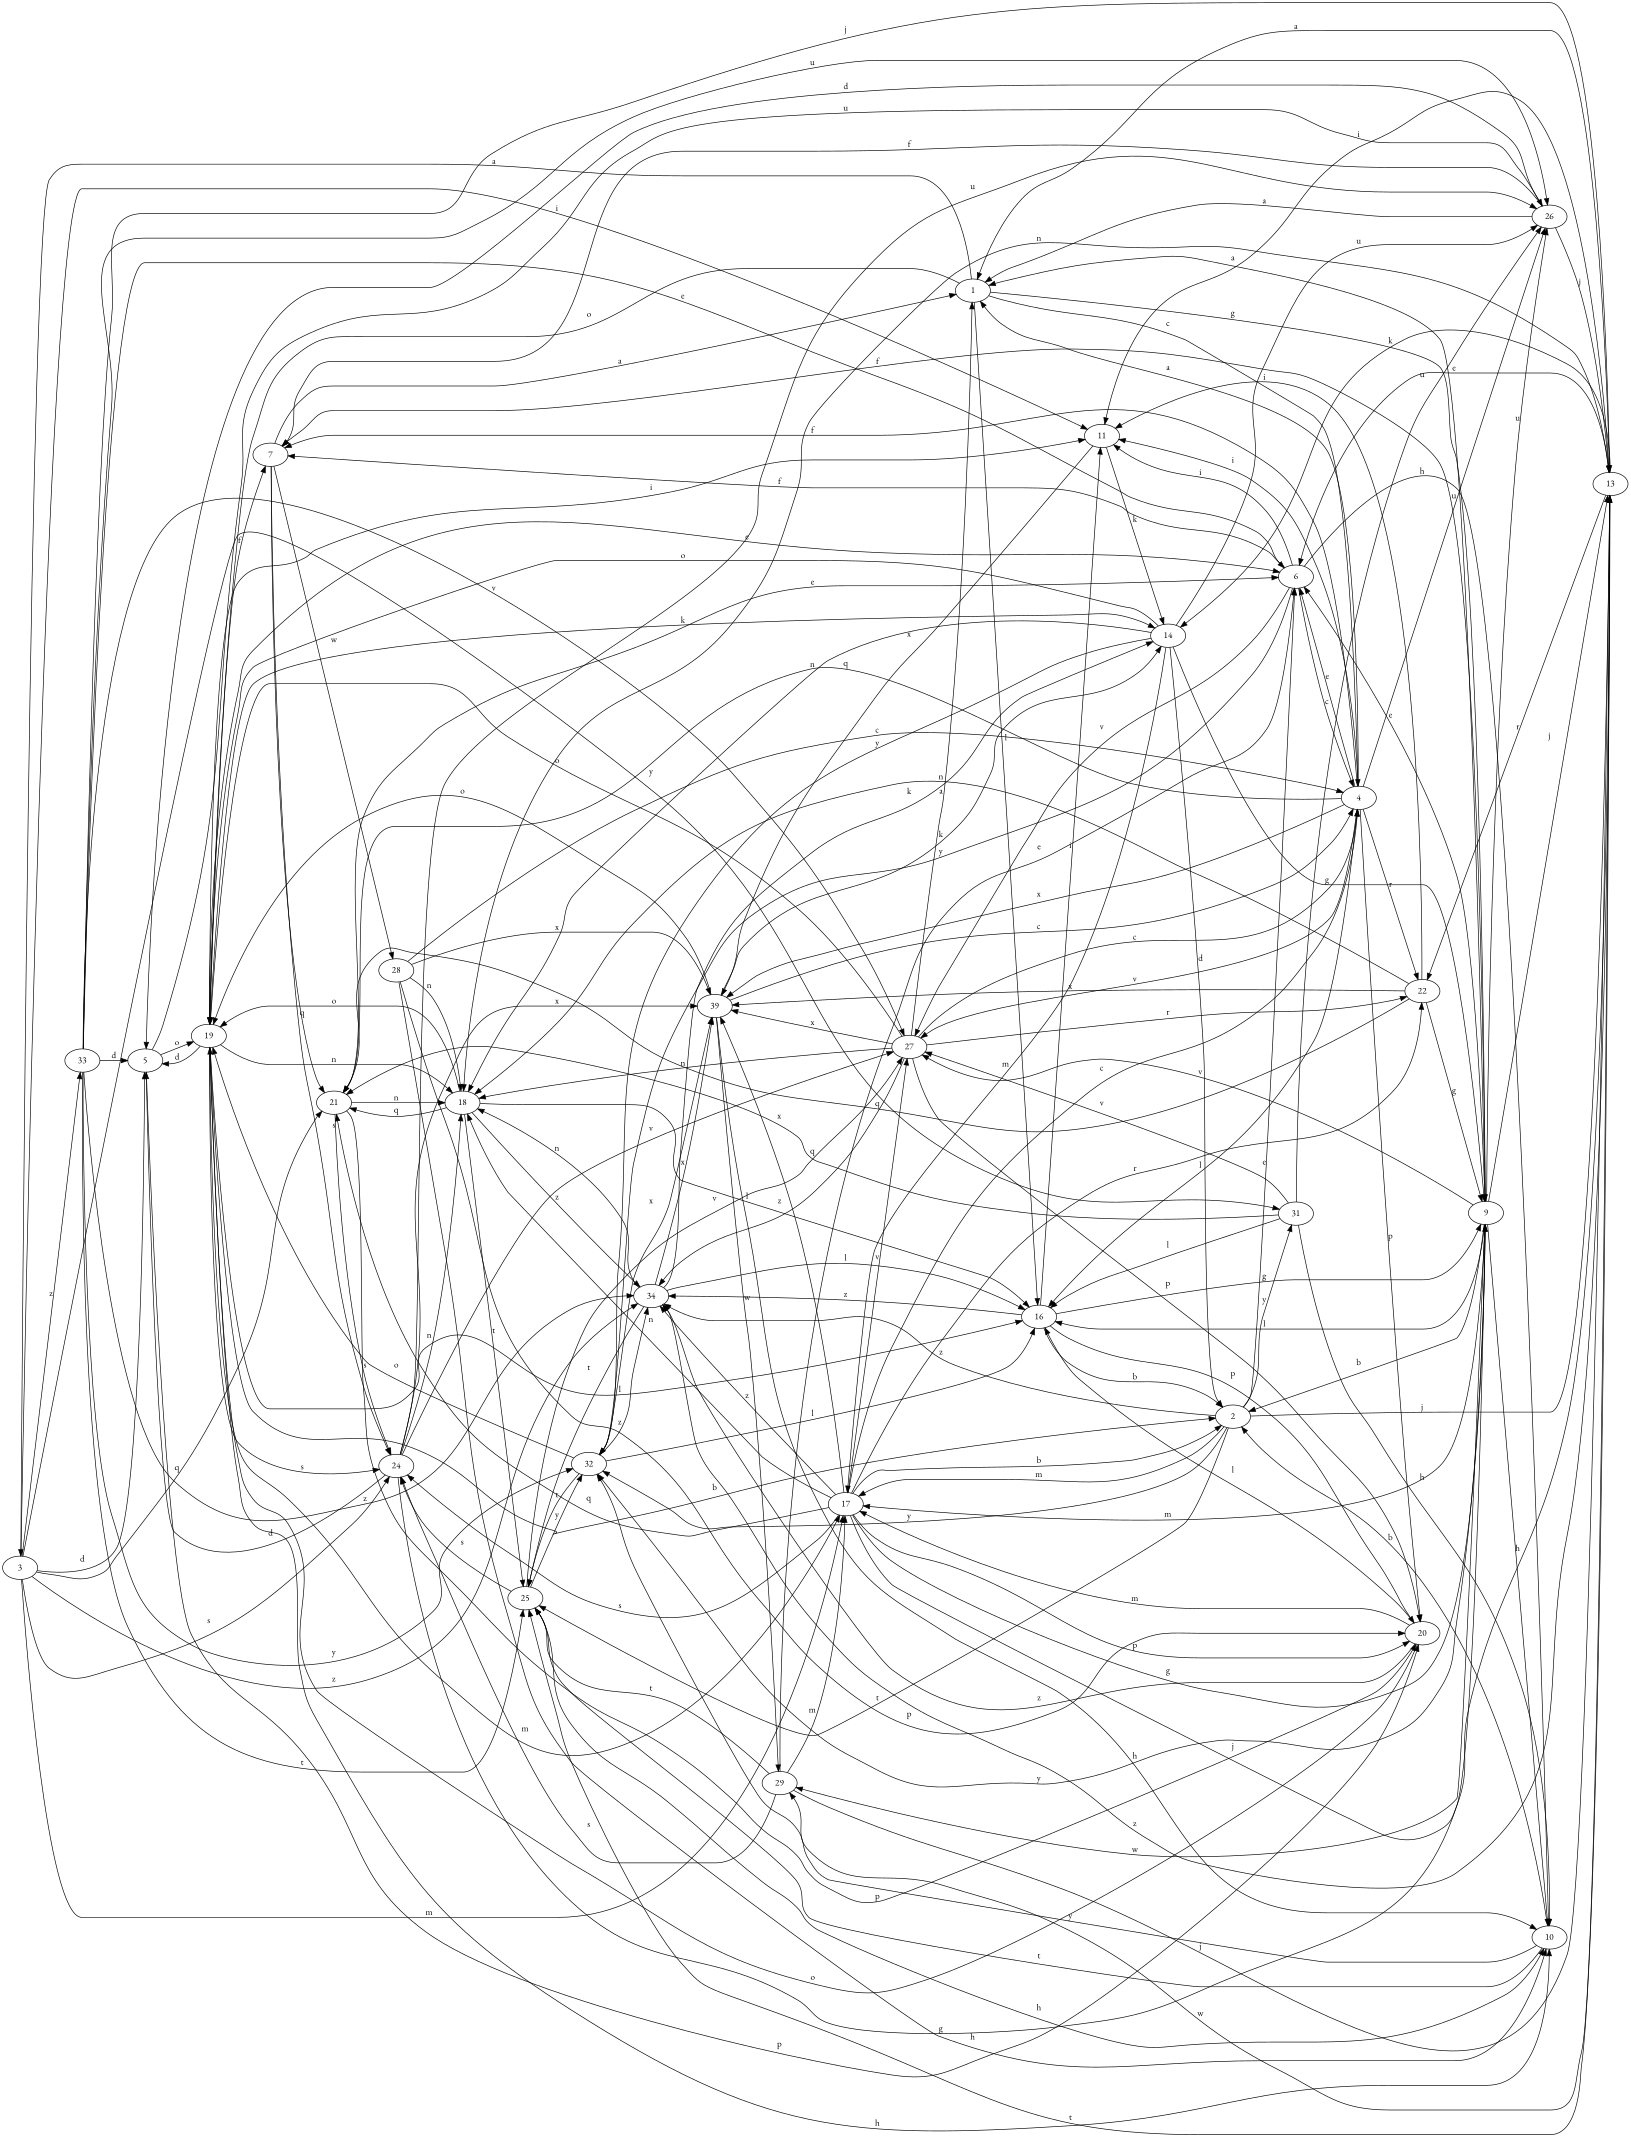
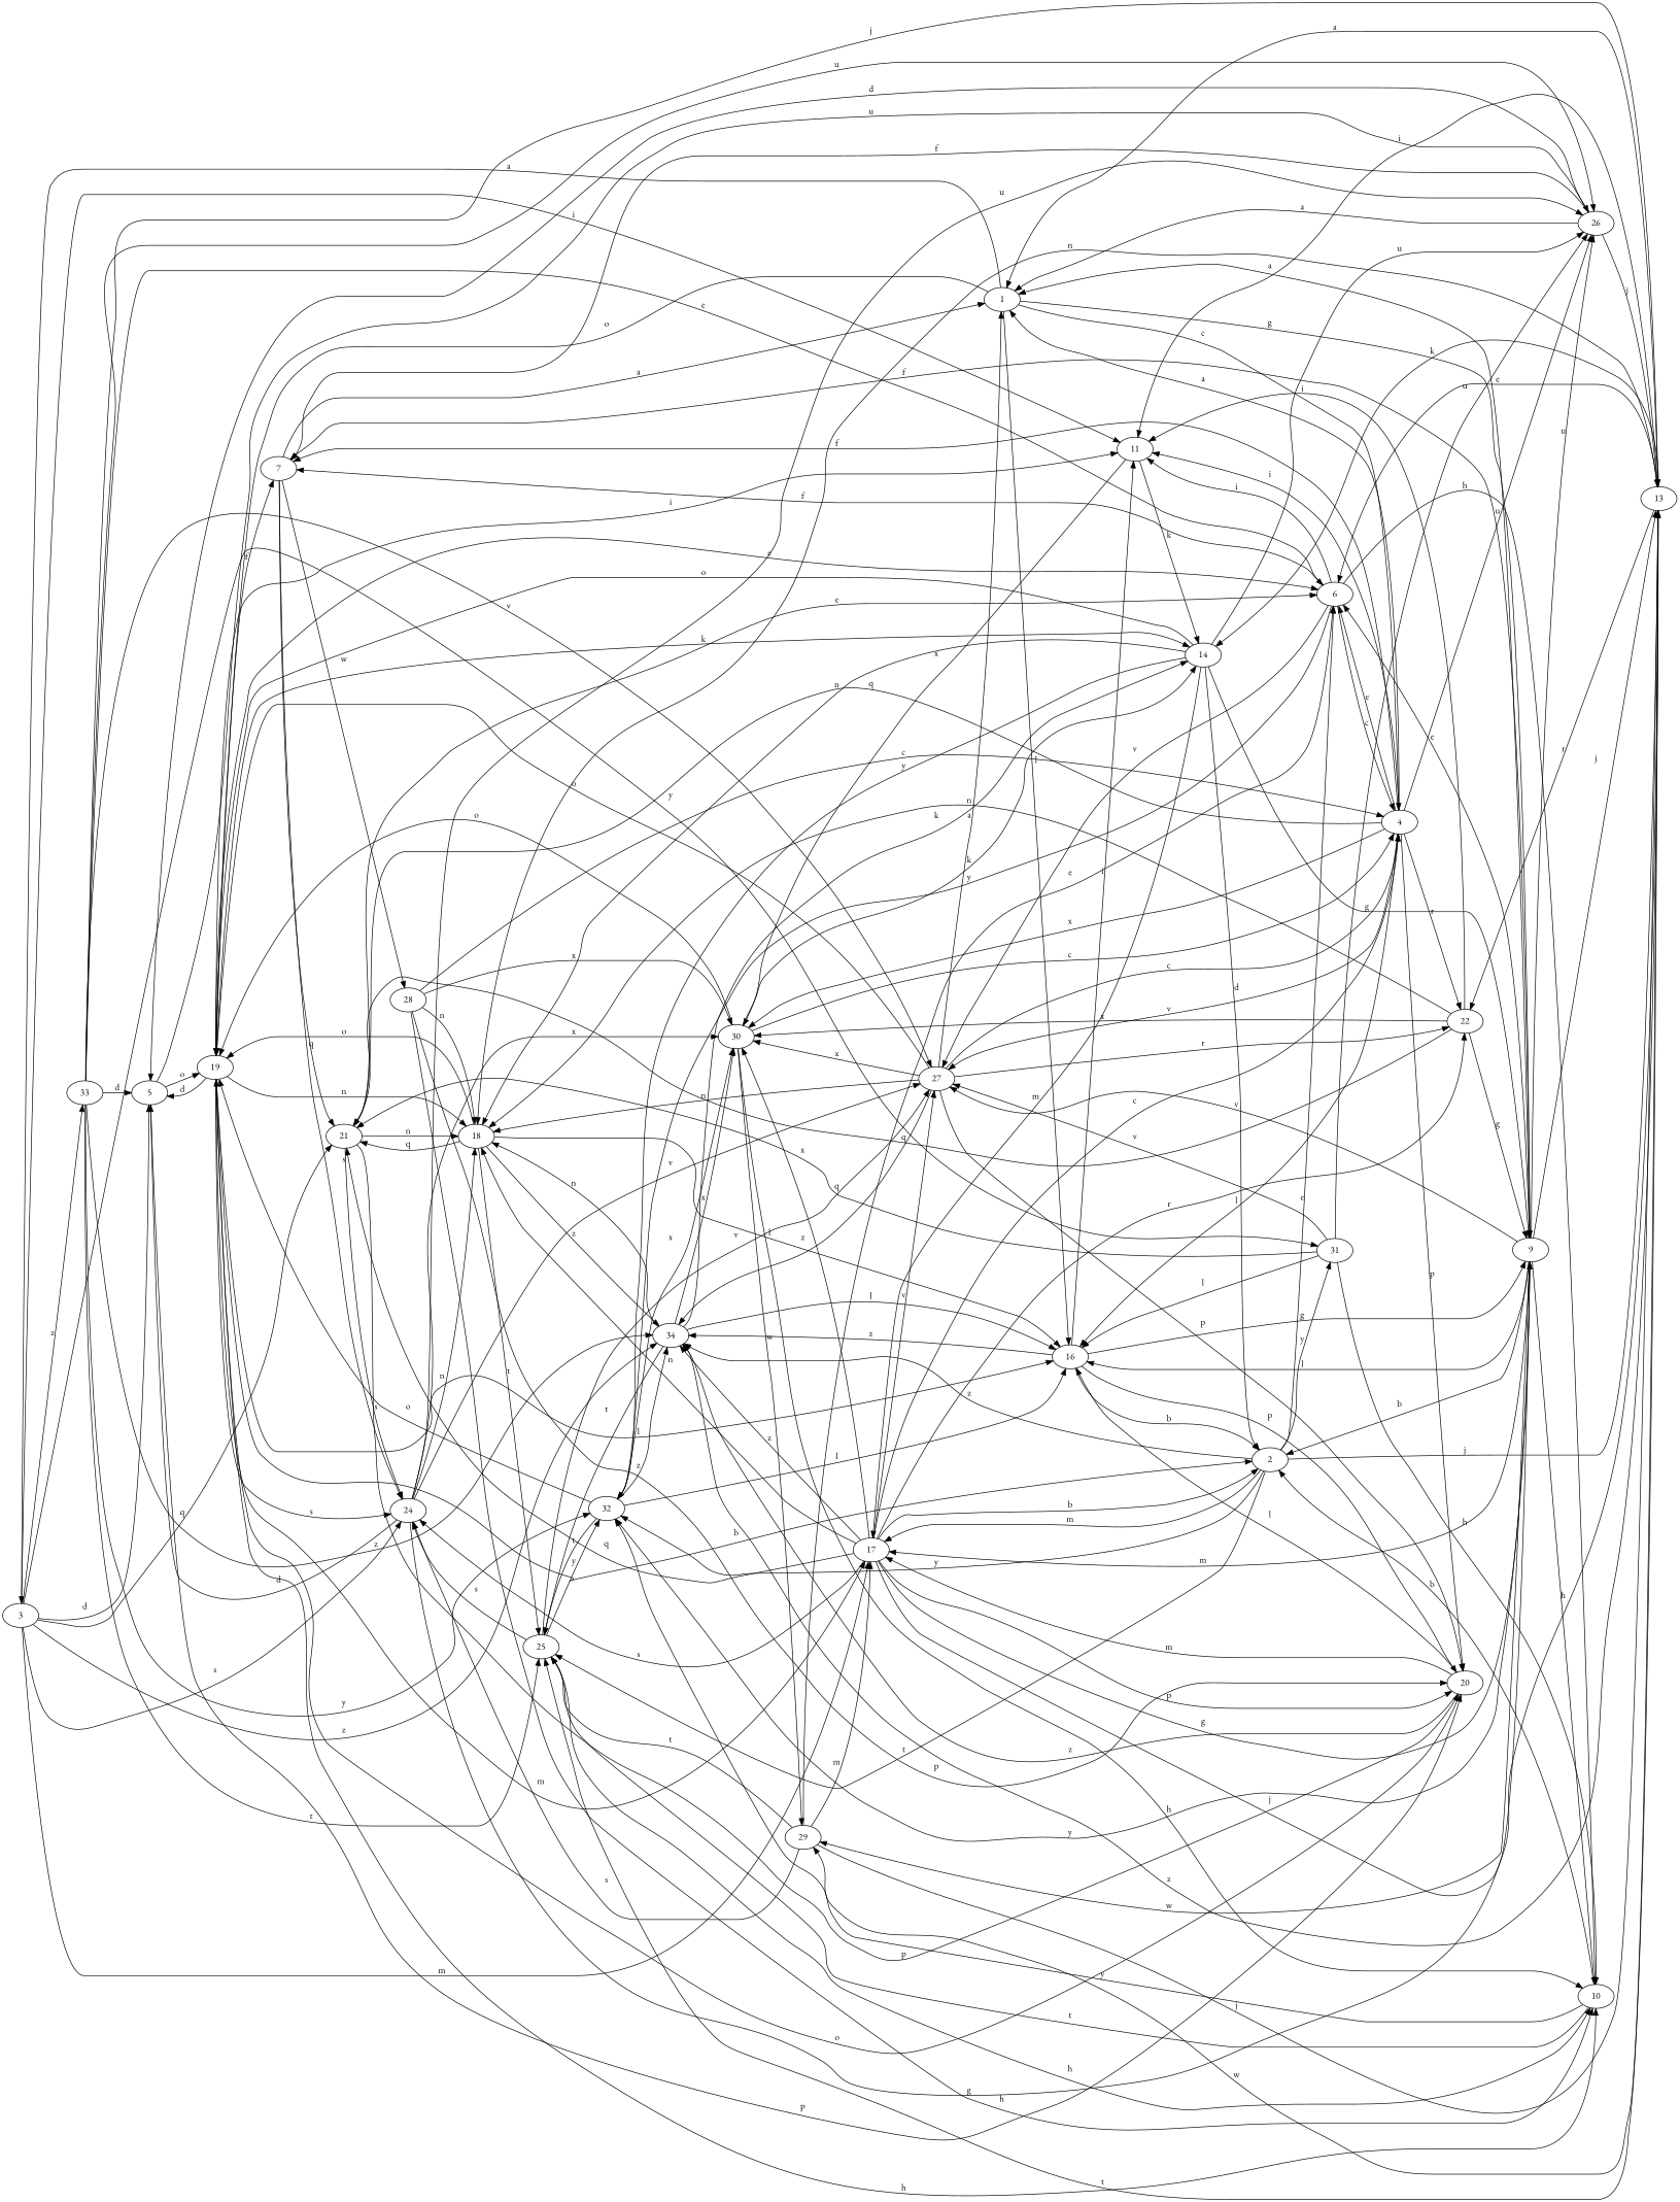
  strict digraph {
    fontname="EB Garamond"
    rankdir=LR
    node [fontname="EB Garamond"]
    edge [fontname="EB Garamond"]
    n1 [label=3]
    5
    11
    17
    21
    24
    31
    33
    34
    19
    20
    26
-   30 [label=39]
+   30
    14
    4
    9
    2
    13
    22
    27
    18
    6
    16
    10
    25
    32
    1
    7
    29
    28
    n1 -> 5 [label=d]
    n1 -> 11 [label=i]
    n1 -> 17 [label=m]
    n1 -> 21 [label=q]
    n1 -> 24 [label=s]
    n1 -> 31 [label=y]
    n1 -> 33 [label=z]
    n1 -> 34 [label=z]
    5 -> 19 [label=o]
    5 -> 20 [label=p]
    5 -> 26 [label=u]
    11 -> 30 [label=x]
    11 -> 14 [label=k]
    17 -> 21 [label=q]
    17 -> 24 [label=s]
    17 -> 34 [label=z]
    17 -> 20 [label=p]
    17 -> 30 [label=x]
    17 -> 4 [label=c]
    17 -> 9 [label=g]
    17 -> 2 [label=b]
    17 -> 13 [label=j]
    17 -> 22 [label=r]
    17 -> 27 [label=v]
    17 -> 18 [label=n]
    21 -> 24 [label=s]
    21 -> 20 [label=p]
    21 -> 18 [label=n]
    21 -> 6 [label=e]
    24 -> 5 [label=d]
    24 -> 26 [label=u]
    24 -> 30 [label=x]
    24 -> 9 [label=g]
    24 -> 27 [label=v]
    24 -> 18 [label=n]
    31 -> 21 [label=q]
    31 -> 26 [label=u]
    31 -> 27 [label=v]
    31 -> 16 [label=l]
    31 -> 10 [label=h]
    33 -> 5 [label=d]
    33 -> 34 [label=z]
    33 -> 26 [label=u]
    33 -> 13 [label=j]
    33 -> 27 [label=v]
    33 -> 6 [label=e]
    33 -> 25 [label=t]
    33 -> 32 [label=y]
    34 -> 30 [label=x]
    34 -> 14 [label=k]
    34 -> 18 [label=n]
    34 -> 16 [label=l]
    34 -> 25 [label=t]
    19 -> 5 [label=d]
    19 -> 11 [label=i]
    19 -> 17 [label=m]
    19 -> 24 [label=s]
    19 -> 14 [label=k]
    19 -> 2 [label=b]
    19 -> 18 [label=n]
    19 -> 6 [label=e]
    19 -> 16 [label=l]
    19 -> 10 [label=h]
    19 -> 7 [label=f]
    20 -> 17 [label=m]
    20 -> 34 [label=z]
    20 -> 19 [label=o]
    20 -> 16 [label=l]
    26 -> 5 [label=d]
    26 -> 13 [label=j]
    26 -> 1 [label=a]
    26 -> 7 [label=f]
    30 -> 19 [label=o]
    30 -> 14 [label=k]
    30 -> 4 [label=c]
    30 -> 10 [label=h]
    30 -> 29 [label=w]
    14 -> 17 [label=m]
    14 -> 19 [label=o]
    14 -> 26 [label=u]
    14 -> 9 [label=g]
    14 -> 2 [label=d]
    14 -> 18 [label=n]
    14 -> 32 [label=y]
    4 -> 11 [label=i]
    4 -> 21 [label=q]
    4 -> 20 [label=p]
    4 -> 26 [label=u]
    4 -> 30 [label=x]
    4 -> 22 [label=r]
    4 -> 27 [label=v]
    4 -> 6 [label=e]
    4 -> 16 [label=l]
    4 -> 1 [label=a]
    4 -> 7 [label=f]
    9 -> 17 [label=m]
    9 -> 26 [label=u]
    9 -> 2 [label=b]
    9 -> 13 [label=j]
    9 -> 27 [label=v]
    9 -> 6 [label=e]
    9 -> 16 [label=l]
    9 -> 10 [label=h]
    9 -> 32 [label=y]
    9 -> 1 [label=a]
    9 -> 7 [label=f]
    9 -> 29 [label=w]
    2 -> 17 [label=m]
    2 -> 31 [label=y]
    2 -> 34 [label=z]
    2 -> 13 [label=j]
    2 -> 6 [label=e]
    2 -> 25 [label=t]
    2 -> 32 [label=y]
    13 -> 11 [label=i]
    13 -> 34 [label=z]
    13 -> 14 [label=k]
    13 -> 22 [label=r]
    13 -> 18 [label=n]
    13 -> 6 [label=e]
    13 -> 25 [label=t]
    13 -> 1 [label=a]
    13 -> 29 [label=w]
    22 -> 11 [label=i]
    22 -> 21 [label=q]
    22 -> 30 [label=x]
    22 -> 9 [label=g]
    22 -> 18 [label=n]
    27 -> 34 [label=z]
    27 -> 19 [label=o]
    27 -> 20 [label=p]
    27 -> 30 [label=x]
    27 -> 4 [label=c]
    27 -> 22 [label=r]
    27 -> 18 [label=n]
    27 -> 1 [label=a]
    18 -> 21 [label=q]
    18 -> 34 [label=z]
    18 -> 19 [label=o]
    18 -> 16 [label=l]
    18 -> 25 [label=t]
    6 -> 11 [label=i]
    6 -> 4 [label=c]
    6 -> 27 [label=v]
    6 -> 10 [label=h]
    6 -> 32 [label=y]
    6 -> 7 [label=f]
    16 -> 11 [label=i]
    16 -> 34 [label=z]
    16 -> 20 [label=p]
    16 -> 9 [label=g]
    16 -> 2 [label=b]
    10 -> 2 [label=b]
    10 -> 25 [label=t]
    10 -> 32 [label=y]
    25 -> 24 [label=s]
    25 -> 27 [label=v]
    25 -> 10 [label=h]
    25 -> 32 [label=y]
    32 -> 34 [label=z]
    32 -> 19 [label=o]
    32 -> 30 [label=x]
    32 -> 16 [label=l]
    32 -> 25 [label=t]
    1 -> n1 [label=a]
    1 -> 19 [label=o]
    1 -> 4 [label=c]
    1 -> 9 [label=g]
    1 -> 16 [label=l]
    7 -> 21 [label=q]
    7 -> 24 [label=s]
    7 -> 1 [label=a]
    7 -> 28 [label=w]
    29 -> 17 [label=m]
    29 -> 24 [label=s]
    29 -> 13 [label=j]
    29 -> 6 [label=e]
    29 -> 25 [label=t]
    28 -> 20 [label=p]
    28 -> 30 [label=x]
    28 -> 4 [label=c]
    28 -> 18 [label=n]
    28 -> 10 [label=h]
  }
